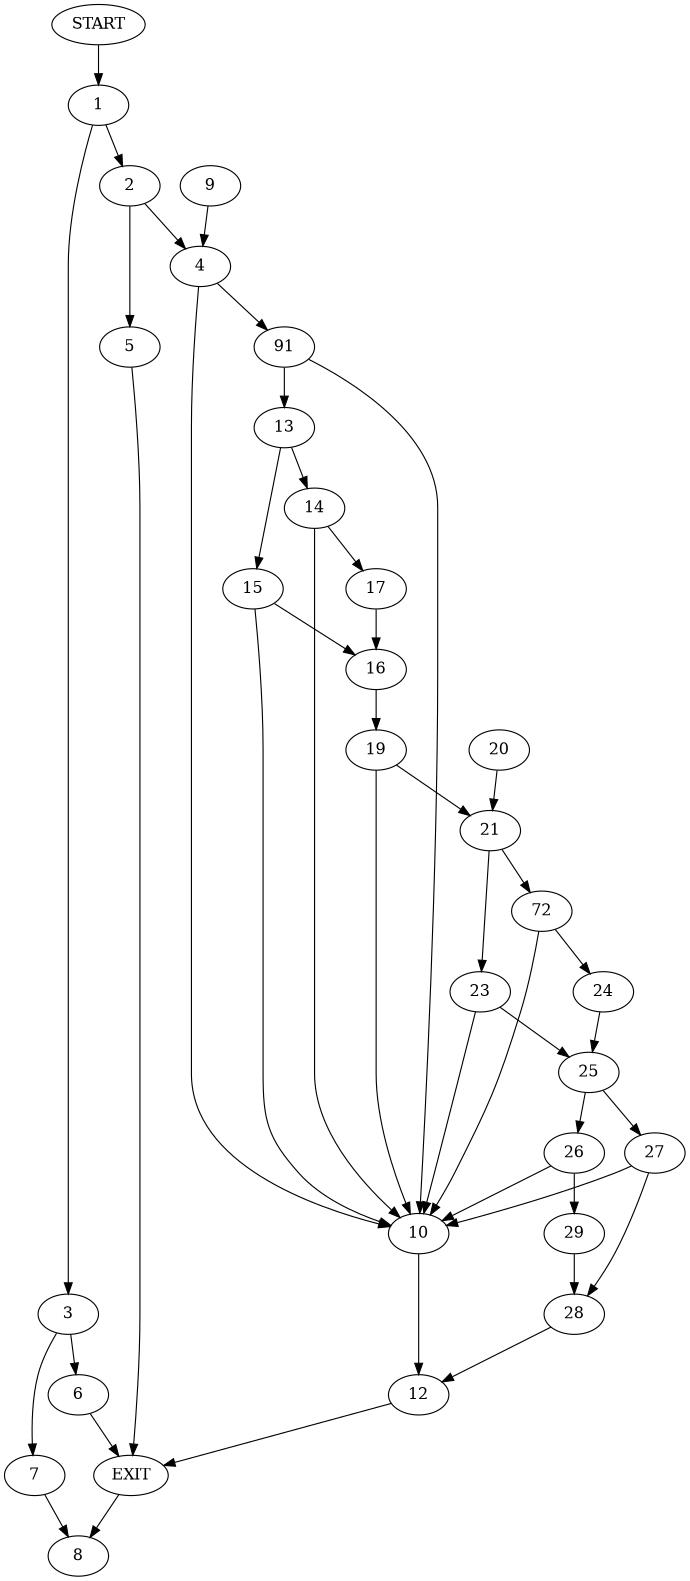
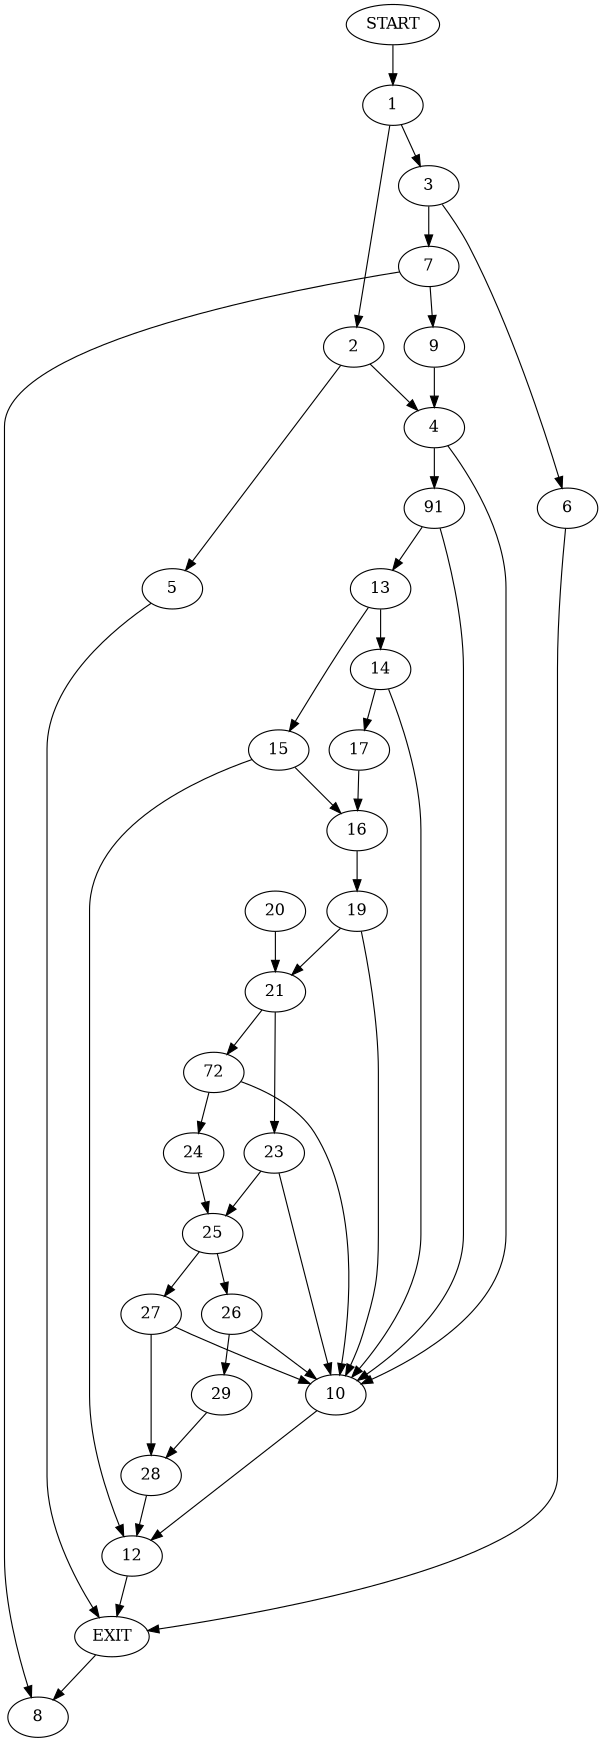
  digraph {
    n1 [label=START]
    1
    2
    3
    n5 [label=EXIT]
    8
    4
    5
    6
    7
    10
    n12 [label=91]
    9
    12
    13
    14
    15
    17
    16
    19
    21
    20
    n23 [label=72]
    23
    24
    25
    26
    27
    29
    28
    n1 -> 1
    1 -> 2
    1 -> 3
    2 -> 4
    2 -> 5
    3 -> 6
    3 -> 7
    n5 -> 8
    4 -> 10
    4 -> n12
    5 -> n5
    6 -> n5
    7 -> 8
+   7 -> 9
    10 -> 12
    n12 -> 10
    n12 -> 13
    9 -> 4
    12 -> n5
    13 -> 14
    13 -> 15
    14 -> 10
    14 -> 17
-   15 -> 10
+   15 -> 12
    15 -> 16
    17 -> 16
    16 -> 19
    19 -> 10
    19 -> 21
    21 -> n23
    21 -> 23
    20 -> 21
    n23 -> 10
    n23 -> 24
    23 -> 10
    23 -> 25
    24 -> 25
    25 -> 26
    25 -> 27
    26 -> 10
    26 -> 29
    27 -> 10
    27 -> 28
    29 -> 28
    28 -> 12
  }
